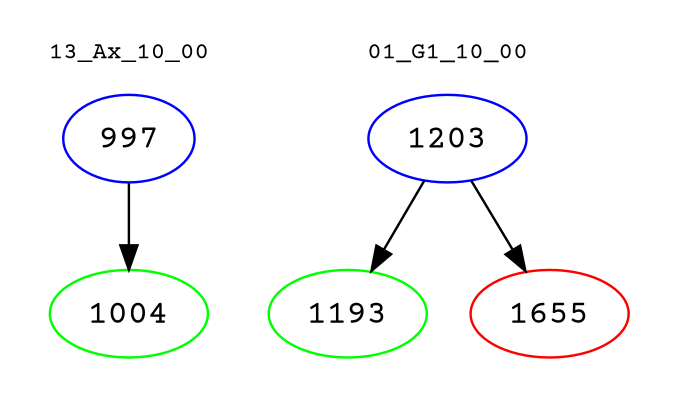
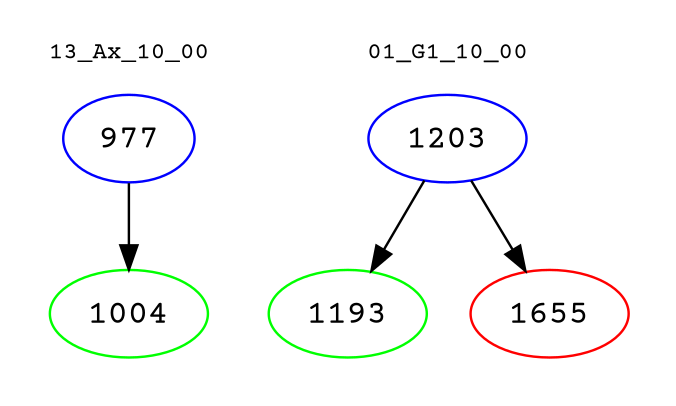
  digraph {
    fontname="Courier Prime"
    node [color=blue fontname="Courier Prime"]
    edge [color=black fontname="Courier Prime"]
-   n1 [label=997]
+   n1 [label=977]
    n2 [color=green label=1004]
    n3 [label=1203]
    n4 [color=green label=1193]
    n5 [color=red label=1655]
    subgraph cluster_1 {
      color=white
      fontsize=10
      label="13_Ax_10_00"
      n1
      n2
    }
    subgraph cluster_2 {
      color=white
      fontsize=10
      label="01_G1_10_00"
      n3
      n4
      n5
    }
    n1 -> n2
    n3 -> n4
    n3 -> n5
  }
